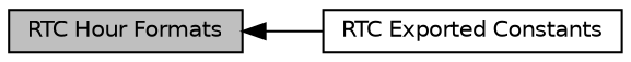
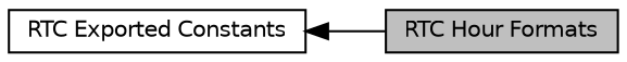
  digraph {
    rankdir=LR
    node [color=black fontname=Helvetica fontsize=10 shape=record style=filled]
    n1 [fillcolor=grey75 fontcolor=black height=0.2 label="RTC Hour Formats" width=0.4]
    n2 [fillcolor=white height=0.2 label="RTC Exported Constants" width=0.4]
-   n1 -> n2 [dir=back fontname=Helvetica fontsize=10 labelfontname=Helvetica labelfontsize=10 shape=plaintext style=solid]
+   n2 -> n1 [dir=back fontname=Helvetica fontsize=10 labelfontname=Helvetica labelfontsize=10 shape=plaintext style=solid]
  }
